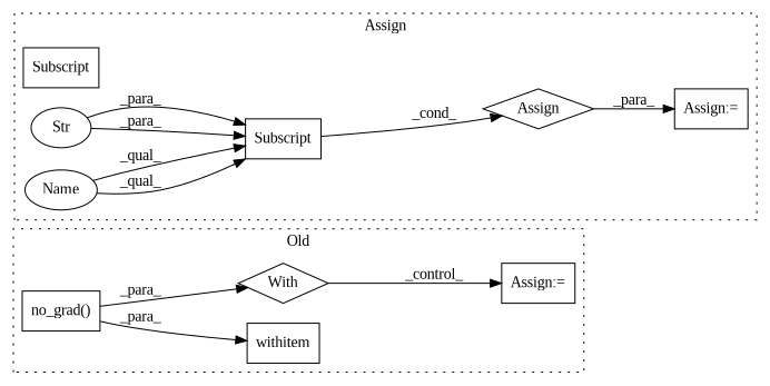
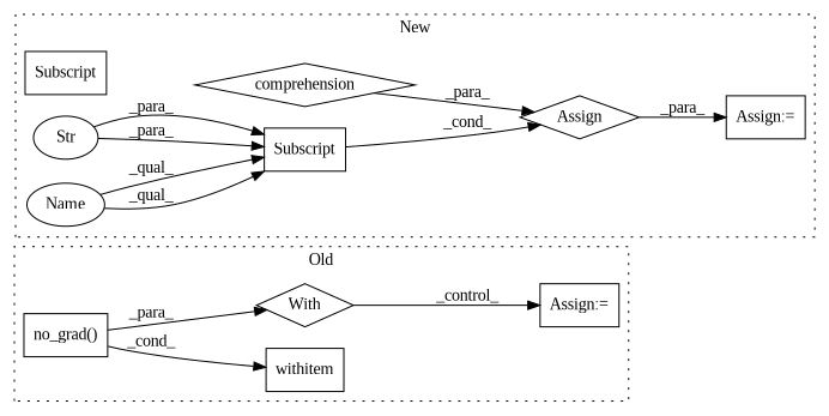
  digraph {
    fontname="Liberation Serif"
    rankdir=LR
    node [a=68 fontname="Liberation Serif" l=3 s=6628 shape=box]
    edge [fontname="Liberation Serif"]
    n1 [a=49 l=6 label=withitem]
    n2 [a=39 l="5,28" label=With s="6623,6634" shape=diamond]
    n3 [label="Assign:=" s=6715]
    n4 [a=75 l=16 label="no_grad()"]
    n5 [a=106 l=40 label=Assign s=6274 shape=diamond]
+   n6 [a=45 label=comprehension s=6294 shape=diamond]
    n7 [label="Assign:=" s=6271]
    n8 [a=63 l="18,0" label=Subscript s="6275,0"]
    n9 [a=66 l=12 label=Str s=6280 shape=ellipse]
    n10 [a=87 l=4 label=Name s=6275 shape=ellipse]
    n11 [a=63 l="18,0" label=Subscript s="6275,0"]
    subgraph cluster_1 {
      label=Old
      style=dotted
      n1
      n2
      n3
      n4
    }
    subgraph cluster_2 {
-     label=Assign
+     label=New
      style=dotted
      n5
+     n6
      n7
      n8
      n9
      n10
      n11
    }
    n2 -> n3 [label=_control_]
-   n4 -> n1 [label=_para_]
+   n4 -> n1 [label=_cond_]
    n4 -> n2 [label=_para_]
    n5 -> n7 [label=_para_]
+   n6 -> n5 [label=_para_]
    n9 -> n11 [label=_para_]
    n9 -> n11 [label=_para_]
    n10 -> n11 [label=_qual_]
    n10 -> n11 [label=_qual_]
    n11 -> n5 [label=_cond_]
  }
